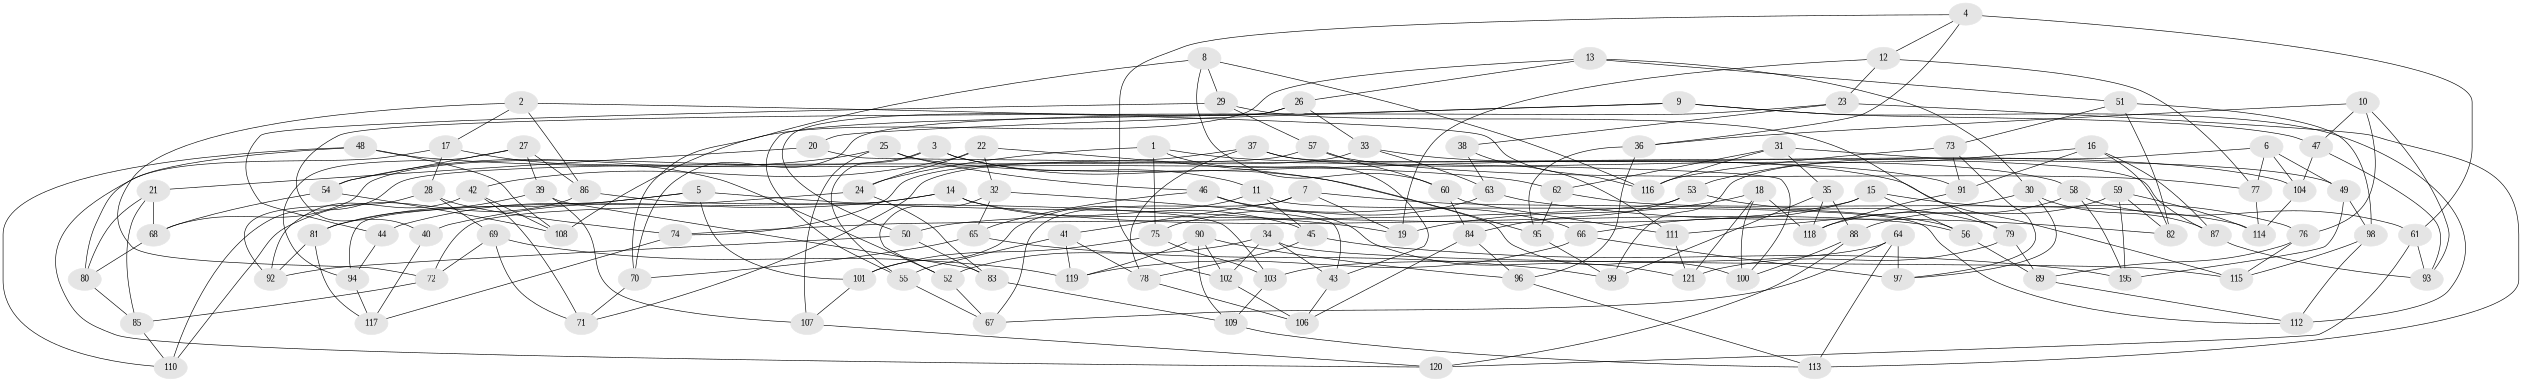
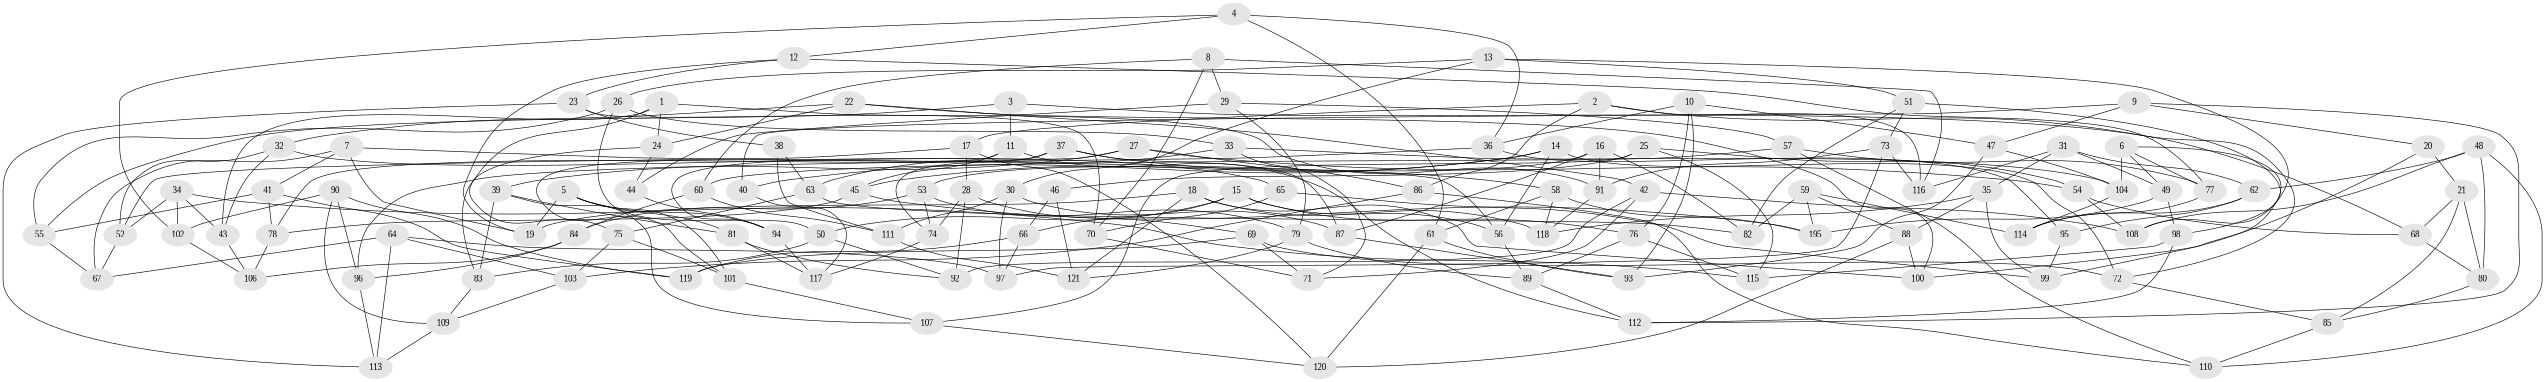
  graph {
    fontname="Liberation Serif"
    node [color=gray90 fontname="Liberation Serif" style=filled]
    edge [fontname="Liberation Serif"]
    1
    24
    43
    75
    91
    44
    83
    106
    101
    103
    118
    2
    17
    72
    86
    116
    28
    52
    120
    85
    110
    3
    11
    55
    68
    95
    112
    45
    67
    80
    99
    4
    12
    36
    61
    102
    19
    77
    23
    96
    93
    5
    81
    94
    92
    117
    107
    6
    49
    104
    n51 [label=195]
    98
    114
    7
    41
    56
    78
    119
    89
    8
    29
    60
    70
    57
    79
    111
    84
    71
    9
    20
    40
    47
    100
    21
    10
    76
    115
    38
    113
    13
    26
    30
    51
    108
    50
    33
    87
    97
    82
    73
    14
    15
    66
    16
    53
    74
    69
    18
    121
    22
    32
    42
    65
    63
    109
    25
    46
    54
    27
    39
    31
    35
    62
    88
    34
    37
    58
    48
    59
    64
    90
    1 -- 24
    1 -- 43
    1 -- 75
    1 -- 91
    24 -- 44
    24 -- 83
    43 -- 106
    75 -- 101
    75 -- 103
    91 -- 118
    44 -- 94
    83 -- 109
    101 -- 107
    103 -- 109
    2 -- 17
    2 -- 72
    2 -- 86
    2 -- 116
    17 -- 28
    17 -- 52
    17 -- 120
    72 -- 85
    86 -- 103
    86 -- 110
    28 -- 92
    28 -- 74
    28 -- 69
    52 -- 67
    85 -- 110
    3 -- 11
    3 -- 55
    3 -- 68
-   3 -- 95
    11 -- 101
    11 -- 112
    11 -- 45
    55 -- 67
    68 -- 80
    95 -- 99
    45 -- n51
    45 -- 78
    80 -- 85
    4 -- 12
    4 -- 36
    4 -- 61
    4 -- 102
    12 -- 19
    12 -- 77
    12 -- 23
    36 -- 95
    36 -- 96
    61 -- 120
    61 -- 93
    102 -- 106
    77 -- 114
    23 -- 70
    23 -- 38
    23 -- 113
    96 -- 113
    5 -- 101
    5 -- 19
    5 -- 81
    5 -- 94
    81 -- 92
    81 -- 117
    94 -- 117
    107 -- 120
    6 -- 99
    6 -- 77
    6 -- 49
    6 -- 104
    49 -- n51
    49 -- 98
    104 -- 114
    98 -- 112
    98 -- 115
    7 -- 67
    7 -- 19
    7 -- 41
    7 -- 56
    41 -- 55
    41 -- 78
    41 -- 119
    56 -- 89
    78 -- 106
    89 -- 112
    8 -- 116
    8 -- 29
    8 -- 60
    8 -- 70
    29 -- 44
    29 -- 57
    29 -- 79
    60 -- 111
    60 -- 84
    70 -- 71
    57 -- 110
    57 -- 77
    57 -- 60
    79 -- 89
    79 -- 121
    111 -- 121
    84 -- 106
    84 -- 96
    9 -- 112
    9 -- 20
    9 -- 40
    9 -- 47
    20 -- 100
    20 -- 21
    40 -- 117
    47 -- 93
    47 -- 104
    21 -- 85
    21 -- 68
    21 -- 80
    10 -- 36
    10 -- 93
    10 -- 47
    10 -- 76
    76 -- 89
    76 -- 115
    38 -- 111
    38 -- 63
    13 -- 26
    13 -- 30
    13 -- 51
    13 -- 108
    26 -- 55
    26 -- 50
    26 -- 33
    30 -- 111
    30 -- 87
    30 -- 97
    51 -- 98
    51 -- 82
    51 -- 73
    50 -- 83
    50 -- 92
    33 -- 104
    33 -- 71
    33 -- 63
    87 -- 93
    73 -- 91
    73 -- 116
    73 -- 97
    14 -- 72
    14 -- 45
    14 -- 56
    14 -- 40
    15 -- 56
    15 -- 76
    15 -- 50
    15 -- 66
    66 -- 119
    66 -- 97
    16 -- 91
    16 -- 87
    16 -- 82
    16 -- 53
    53 -- 79
    53 -- 84
    53 -- 74
    74 -- 117
    69 -- 72
    69 -- 119
    69 -- 71
    18 -- 118
    18 -- 19
    18 -- 100
    18 -- 121
    22 -- 24
    22 -- 100
    22 -- 32
    22 -- 42
    32 -- 43
    32 -- 52
    32 -- 65
    42 -- 92
    42 -- 71
    42 -- 108
    65 -- 99
    65 -- 70
    63 -- 75
    63 -- 82
    109 -- 113
    25 -- 107
    25 -- 115
    25 -- 46
    25 -- 54
    46 -- 66
    46 -- 121
-   46 -- 65
    54 -- 68
    54 -- 108
    27 -- 86
    27 -- 94
    27 -- 54
    27 -- 39
    39 -- 83
    39 -- 81
    39 -- 107
    31 -- 116
    31 -- 49
    31 -- 35
    31 -- 62
    35 -- 118
    35 -- 99
    35 -- 88
    62 -- 95
    62 -- 114
    88 -- 120
    88 -- 100
    34 -- 43
    34 -- 52
    34 -- 102
    34 -- 115
    37 -- 78
    37 -- 87
    37 -- 74
    37 -- 58
    58 -- 118
    58 -- 61
    58 -- n51
    48 -- 110
    48 -- 80
    48 -- 108
    48 -- 62
    59 -- n51
    59 -- 114
    59 -- 82
    59 -- 88
    64 -- 103
    64 -- 67
    64 -- 113
    64 -- 97
    90 -- 102
    90 -- 96
    90 -- 119
    90 -- 109
  }
